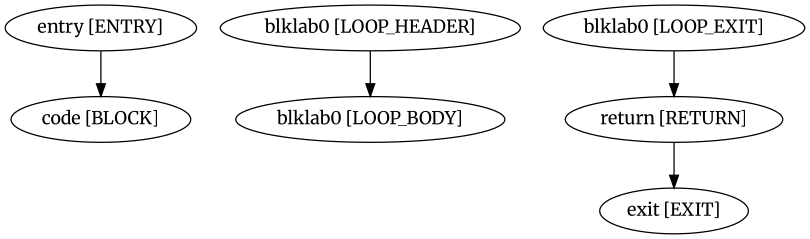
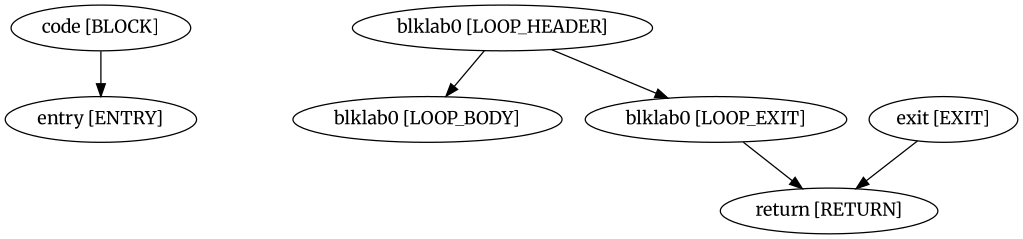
  digraph {
    fontname=Merriweather
    node [fontname=Merriweather]
    edge [fontname=Merriweather]
    "entry [ENTRY]"
    "code [BLOCK]"
    "blklab0 [LOOP_HEADER]"
    "blklab0 [LOOP_BODY]"
    "blklab0 [LOOP_EXIT]"
    "return [RETURN]"
    "exit [EXIT]"
-   "entry [ENTRY]" -> "code [BLOCK]"
+   "code [BLOCK]" -> "entry [ENTRY]"
    "blklab0 [LOOP_HEADER]" -> "blklab0 [LOOP_BODY]"
+   "blklab0 [LOOP_HEADER]" -> "blklab0 [LOOP_EXIT]"
    "blklab0 [LOOP_EXIT]" -> "return [RETURN]"
-   "return [RETURN]" -> "exit [EXIT]"
+   "exit [EXIT]" -> "return [RETURN]"
  }
